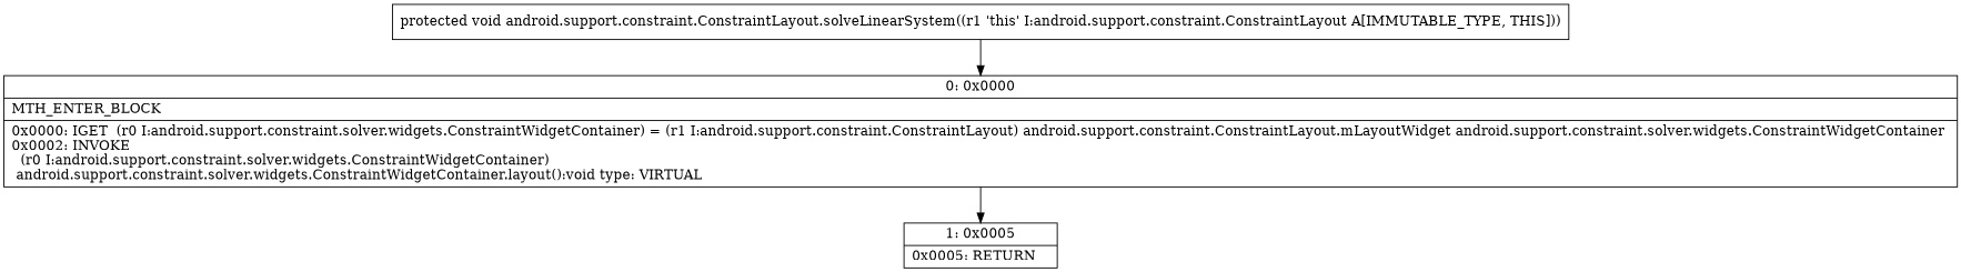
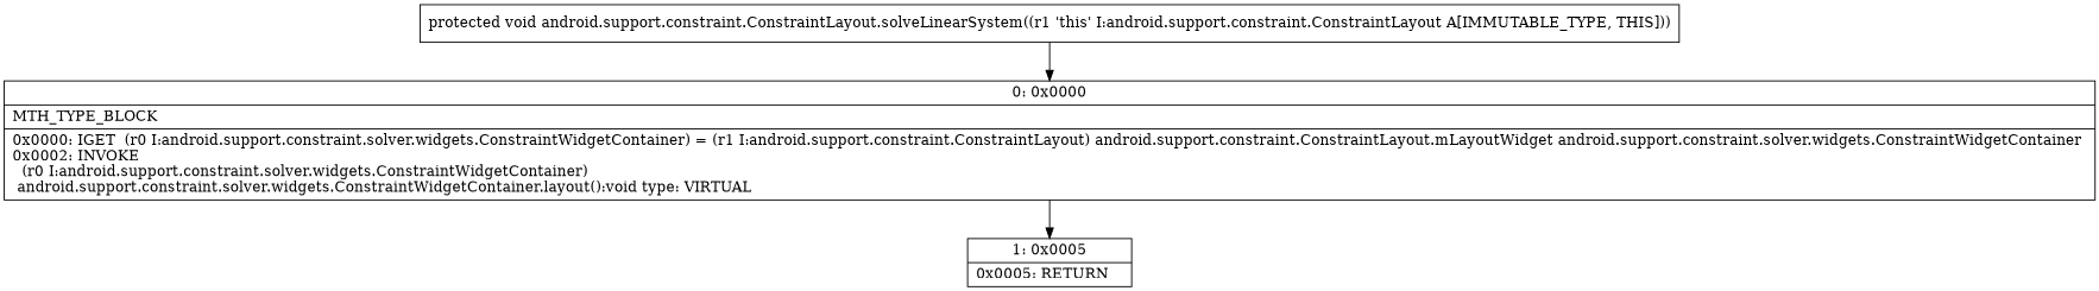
  digraph {
    node [shape=record]
-   n1 [label="{0\:\ 0x0000|MTH_ENTER_BLOCK\l|0x0000: IGET  (r0 I:android.support.constraint.solver.widgets.ConstraintWidgetContainer) = (r1 I:android.support.constraint.ConstraintLayout) android.support.constraint.ConstraintLayout.mLayoutWidget android.support.constraint.solver.widgets.ConstraintWidgetContainer \l0x0002: INVOKE  \l  (r0 I:android.support.constraint.solver.widgets.ConstraintWidgetContainer)\l android.support.constraint.solver.widgets.ConstraintWidgetContainer.layout():void type: VIRTUAL \l}"]
+   n1 [label="{0\:\ 0x0000|MTH_TYPE_BLOCK\l|0x0000: IGET  (r0 I:android.support.constraint.solver.widgets.ConstraintWidgetContainer) = (r1 I:android.support.constraint.ConstraintLayout) android.support.constraint.ConstraintLayout.mLayoutWidget android.support.constraint.solver.widgets.ConstraintWidgetContainer \l0x0002: INVOKE  \l  (r0 I:android.support.constraint.solver.widgets.ConstraintWidgetContainer)\l android.support.constraint.solver.widgets.ConstraintWidgetContainer.layout():void type: VIRTUAL \l}"]
    n2 [label="{1\:\ 0x0005|0x0005: RETURN   \l}"]
    n3 [label="{protected void android.support.constraint.ConstraintLayout.solveLinearSystem((r1 'this' I:android.support.constraint.ConstraintLayout A[IMMUTABLE_TYPE, THIS])) }"]
    n1 -> n2
    n3 -> n1
  }
